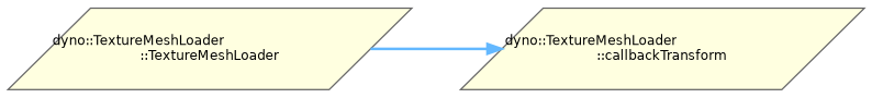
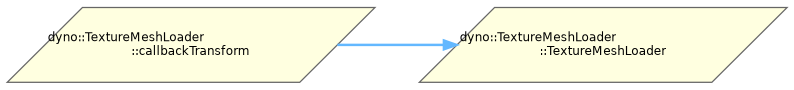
  digraph {
    rankdir=RL
    node [fillcolor=lightyellow fontname=Helvetica fontsize=10 shape=parallelogram style=filled]
    n1 [color=gray40 fontcolor=black height=0.2 label="dyno::TextureMeshLoader\l::callbackTransform" width=0.4]
    n2 [color=grey40 height=0.2 label="dyno::TextureMeshLoader\l::TextureMeshLoader" width=0.4]
-   n1 -> n2 [color=steelblue1 dir=back fontname=Helvetica fontsize=10 labelfontname=Helvetica labelfontsize=10 style=bold]
+   n2 -> n1 [color=steelblue1 dir=back fontname=Helvetica fontsize=10 labelfontname=Helvetica labelfontsize=10 style=bold]
  }
